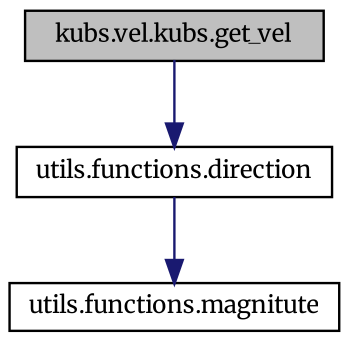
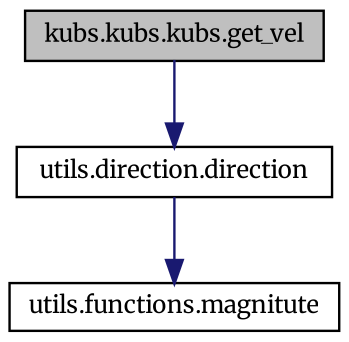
  digraph {
    fontname=Merriweather
    rankdir=TB
    node [color=black fillcolor=white fontname=Merriweather fontsize=10 shape=record style=filled]
    edge [color=midnightblue fontname=Merriweather fontsize=10 labelfontname=Helvetica labelfontsize=10 style=solid]
-   n1 [fillcolor=grey75 fontcolor=black height=0.2 label="kubs.vel.kubs.get_vel" width=0.4]
-   n2 [height=0.2 label="utils.functions.direction" width=0.4]
+   n1 [fillcolor=grey75 fontcolor=black height=0.2 label="kubs.kubs.kubs.get_vel" width=0.4]
+   n2 [height=0.2 label="utils.direction.direction" width=0.4]
    n3 [height=0.2 label="utils.functions.magnitute" width=0.4]
    n1 -> n2
    n2 -> n3
  }
